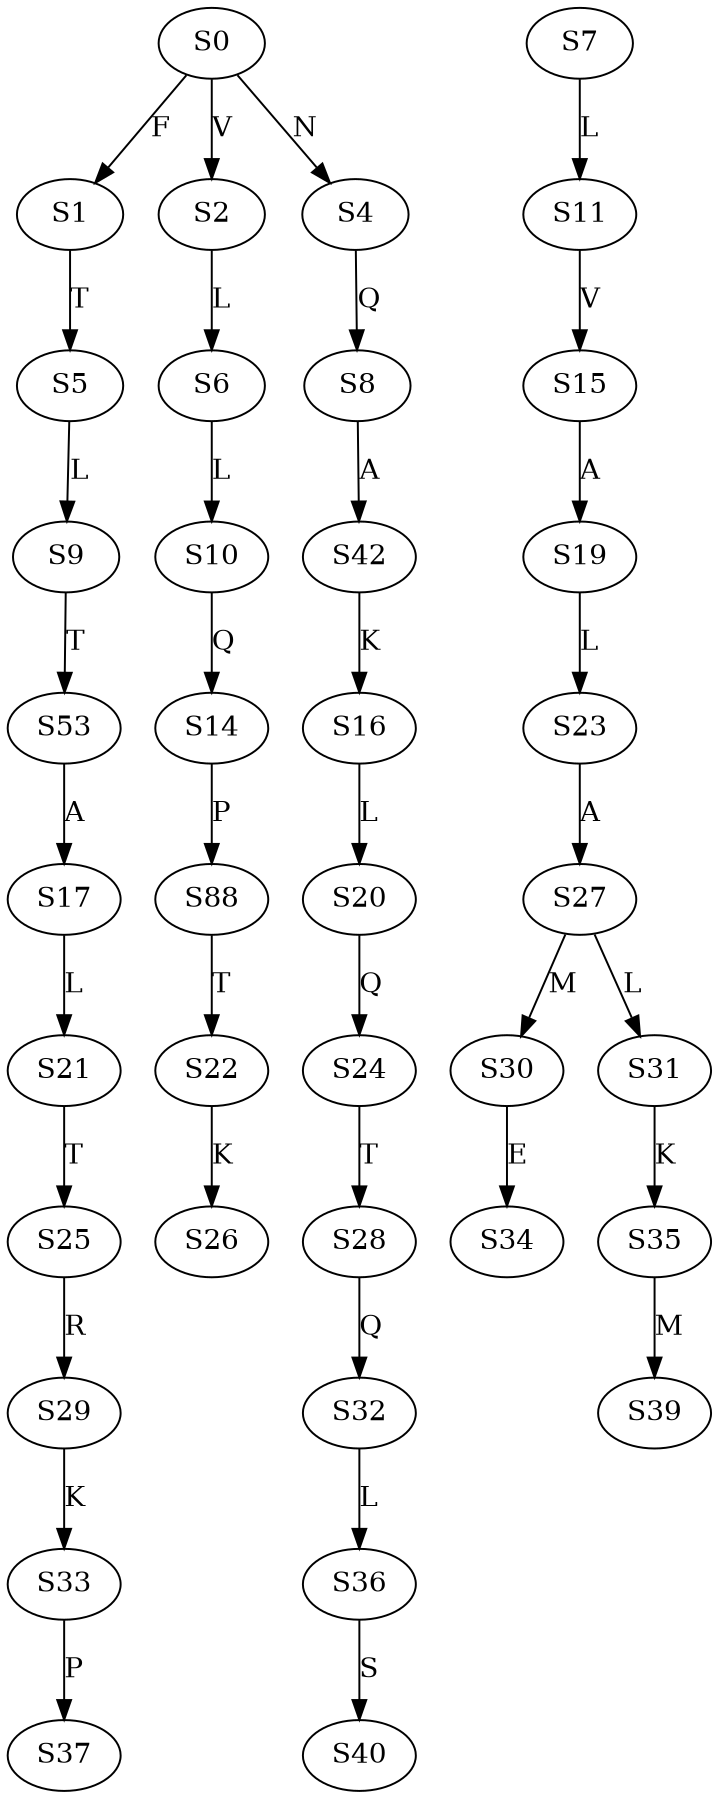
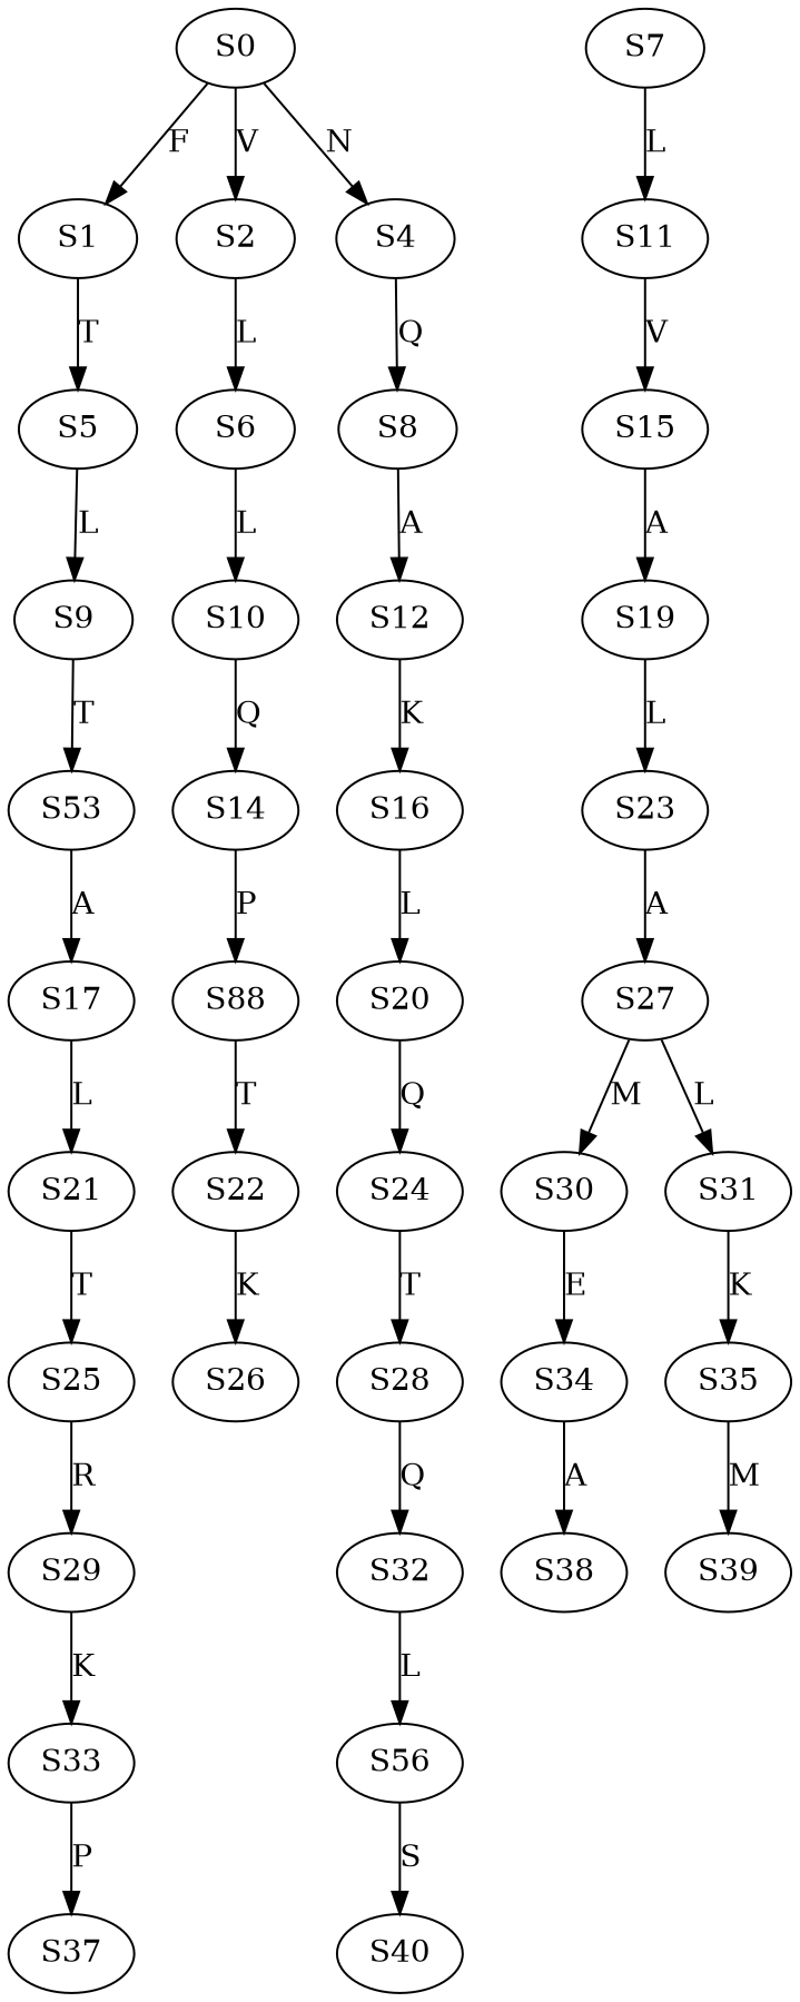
  strict digraph {
    S0
    S1
    S2
    S4
    S5
    S6
    S8
    S9
    S10
    S7
    S11
-   S12 [label=S42]
+   S12
    n13 [label=S53]
    S14
    S15
    S16
    S17
    n18 [label=S88]
    S19
    S20
    S21
    S22
    S23
    S24
    S25
    S26
    S27
    S28
    S29
    S30
    S31
    S32
    S33
    S34
    S35
-   S36
+   S36 [label=S56]
    S37
+   S38
    S39
    S40
    S0 -> S1 [label=F]
    S0 -> S2 [label=V]
    S0 -> S4 [label=N]
    S1 -> S5 [label=T]
    S2 -> S6 [label=L]
    S4 -> S8 [label=Q]
    S5 -> S9 [label=L]
    S6 -> S10 [label=L]
    S8 -> S12 [label=A]
    S9 -> n13 [label=T]
    S10 -> S14 [label=Q]
    S7 -> S11 [label=L]
    S11 -> S15 [label=V]
    S12 -> S16 [label=K]
    n13 -> S17 [label=A]
    S14 -> n18 [label=P]
    S15 -> S19 [label=A]
    S16 -> S20 [label=L]
    S17 -> S21 [label=L]
    n18 -> S22 [label=T]
    S19 -> S23 [label=L]
    S20 -> S24 [label=Q]
    S21 -> S25 [label=T]
    S22 -> S26 [label=K]
    S23 -> S27 [label=A]
    S24 -> S28 [label=T]
    S25 -> S29 [label=R]
    S27 -> S30 [label=M]
    S27 -> S31 [label=L]
    S28 -> S32 [label=Q]
    S29 -> S33 [label=K]
    S30 -> S34 [label=E]
    S31 -> S35 [label=K]
    S32 -> S36 [label=L]
    S33 -> S37 [label=P]
+   S34 -> S38 [label=A]
    S35 -> S39 [label=M]
    S36 -> S40 [label=S]
  }
